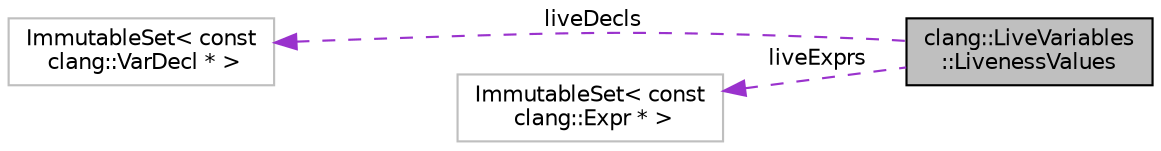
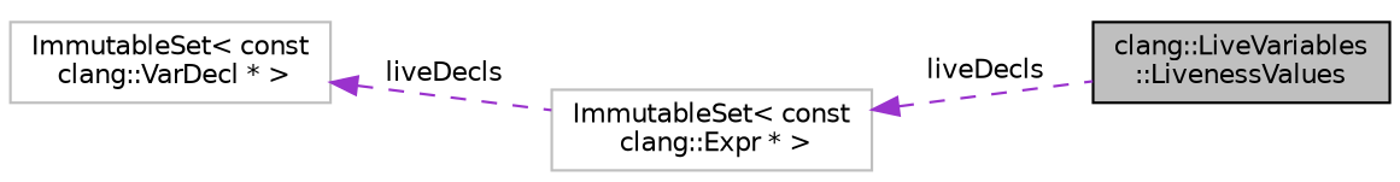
  digraph {
    rankdir=LR
    node [color=grey75 fontname=Helvetica fontsize=10 shape=record]
    edge [color=darkorchid3 dir=back fontname=Helvetica fontsize=10 labelfontname=Helvetica labelfontsize=10 style=dashed]
    n1 [color=black fillcolor=grey75 fontcolor=black height=0.2 label="clang::LiveVariables\l::LivenessValues" style=filled width=0.4]
    n2 [height=0.2 label="ImmutableSet\< const\l clang::Expr * \>" width=0.4]
    n3 [height=0.2 label="ImmutableSet\< const\l clang::VarDecl * \>" width=0.4]
-   n2 -> n1 [label=" liveExprs"]
-   n3 -> n1 [label=" liveDecls"]
+   n2 -> n1 [label=" liveDecls"]
+   n3 -> n2 [label=" liveDecls"]
  }
